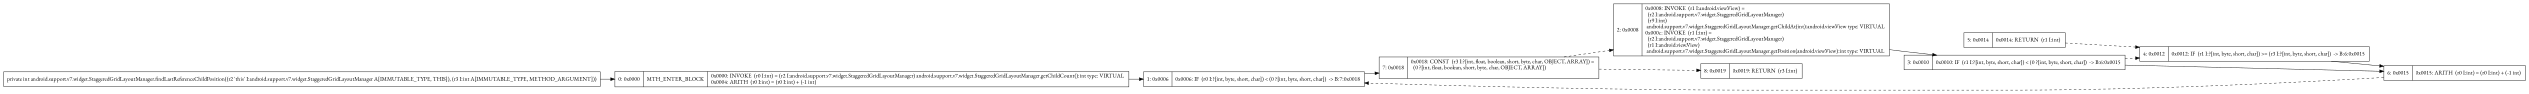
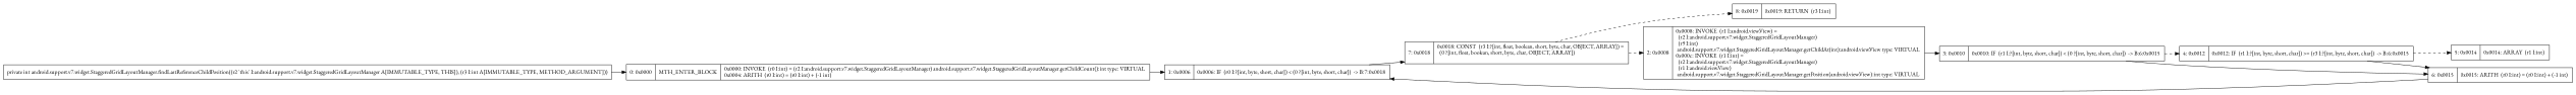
  digraph {
    fontname="EB Garamond"
    rankdir=LR
    node [fontname="EB Garamond" shape=record]
    edge [fontname="EB Garamond"]
    n1 [label="{0\:\ 0x0000|MTH_ENTER_BLOCK\l|0x0000: INVOKE  (r0 I:int) = (r2 I:android.support.v7.widget.StaggeredGridLayoutManager) android.support.v7.widget.StaggeredGridLayoutManager.getChildCount():int type: VIRTUAL \l0x0004: ARITH  (r0 I:int) = (r0 I:int) + (\-1 int) \l}"]
    n2 [label="{1\:\ 0x0006|0x0006: IF  (r0 I:?[int, byte, short, char]) \< (0 ?[int, byte, short, char])  \-\> B:7:0x0018 \l}"]
    n3 [label="{7\:\ 0x0018|0x0018: CONST  (r3 I:?[int, float, boolean, short, byte, char, OBJECT, ARRAY]) = \l  (0 ?[int, float, boolean, short, byte, char, OBJECT, ARRAY])\l \l}"]
    n4 [label="{2\:\ 0x0008|0x0008: INVOKE  (r1 I:android.view.View) = \l  (r2 I:android.support.v7.widget.StaggeredGridLayoutManager)\l  (r9 I:int)\l android.support.v7.widget.StaggeredGridLayoutManager.getChildAt(int):android.view.View type: VIRTUAL \l0x000c: INVOKE  (r1 I:int) = \l  (r2 I:android.support.v7.widget.StaggeredGridLayoutManager)\l  (r1 I:android.view.View)\l android.support.v7.widget.StaggeredGridLayoutManager.getPosition(android.view.View):int type: VIRTUAL \l}"]
    n5 [label="{3\:\ 0x0010|0x0010: IF  (r1 I:?[int, byte, short, char]) \< (0 ?[int, byte, short, char])  \-\> B:6:0x0015 \l}"]
    n6 [label="{8\:\ 0x0019|0x0019: RETURN  (r3 I:int) \l}"]
    n7 [label="{4\:\ 0x0012|0x0012: IF  (r1 I:?[int, byte, short, char]) \>= (r3 I:?[int, byte, short, char])  \-\> B:6:0x0015 \l}"]
    n8 [label="{6\:\ 0x0015|0x0015: ARITH  (r0 I:int) = (r0 I:int) + (\-1 int) \l}"]
-   n9 [label="{5\:\ 0x0014|0x0014: RETURN  (r1 I:int) \l}"]
+   n9 [label="{5\:\ 0x0014|0x0014: ARRAY  (r1 I:int) \l}"]
    n10 [label="{private int android.support.v7.widget.StaggeredGridLayoutManager.findLastReferenceChildPosition((r2 'this' I:android.support.v7.widget.StaggeredGridLayoutManager A[IMMUTABLE_TYPE, THIS]), (r3 I:int A[IMMUTABLE_TYPE, METHOD_ARGUMENT])) }"]
    n1 -> n2
    n2 -> n3
    n3 -> n4 [style=dashed]
    n3 -> n6 [style=dashed]
    n4 -> n5
    n5 -> n7 [style=dashed]
    n5 -> n8
    n7 -> n8
-   n9 -> n7 [style=dashed]
-   n8 -> n2 [style=dashed]
+   n7 -> n9 [style=dashed]
+   n8 -> n2
    n10 -> n1
  }
